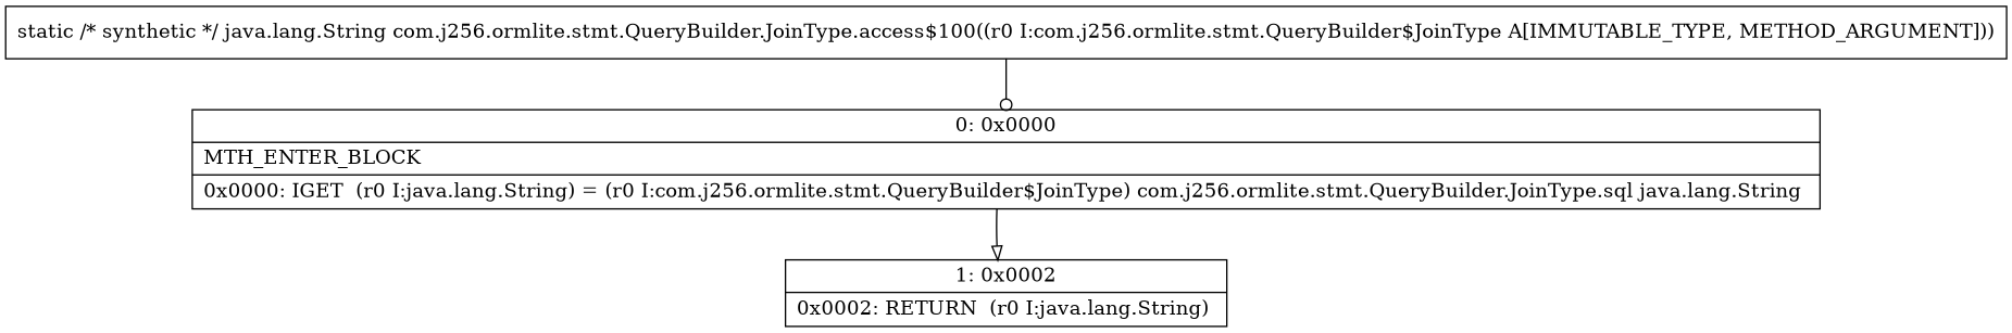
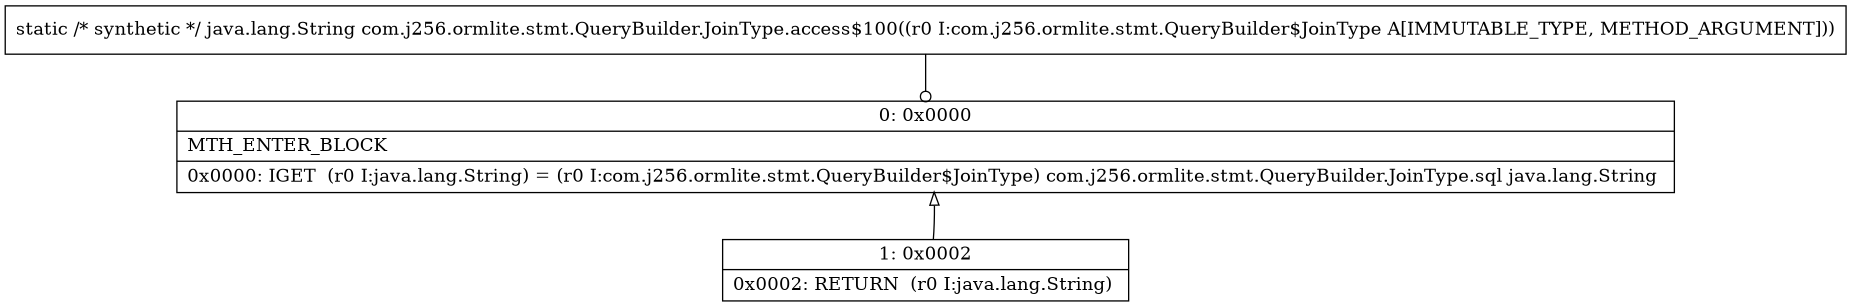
  digraph {
    node [shape=record]
    n1 [label="{0\:\ 0x0000|MTH_ENTER_BLOCK\l|0x0000: IGET  (r0 I:java.lang.String) = (r0 I:com.j256.ormlite.stmt.QueryBuilder$JoinType) com.j256.ormlite.stmt.QueryBuilder.JoinType.sql java.lang.String \l}"]
    n2 [label="{1\:\ 0x0002|0x0002: RETURN  (r0 I:java.lang.String) \l}"]
    n3 [label="{static \/* synthetic *\/ java.lang.String com.j256.ormlite.stmt.QueryBuilder.JoinType.access$100((r0 I:com.j256.ormlite.stmt.QueryBuilder$JoinType A[IMMUTABLE_TYPE, METHOD_ARGUMENT])) }"]
-   n1 -> n2 [arrowhead=onormal]
+   n2 -> n1 [arrowhead=onormal]
    n3 -> n1 [arrowhead=odot]
  }
